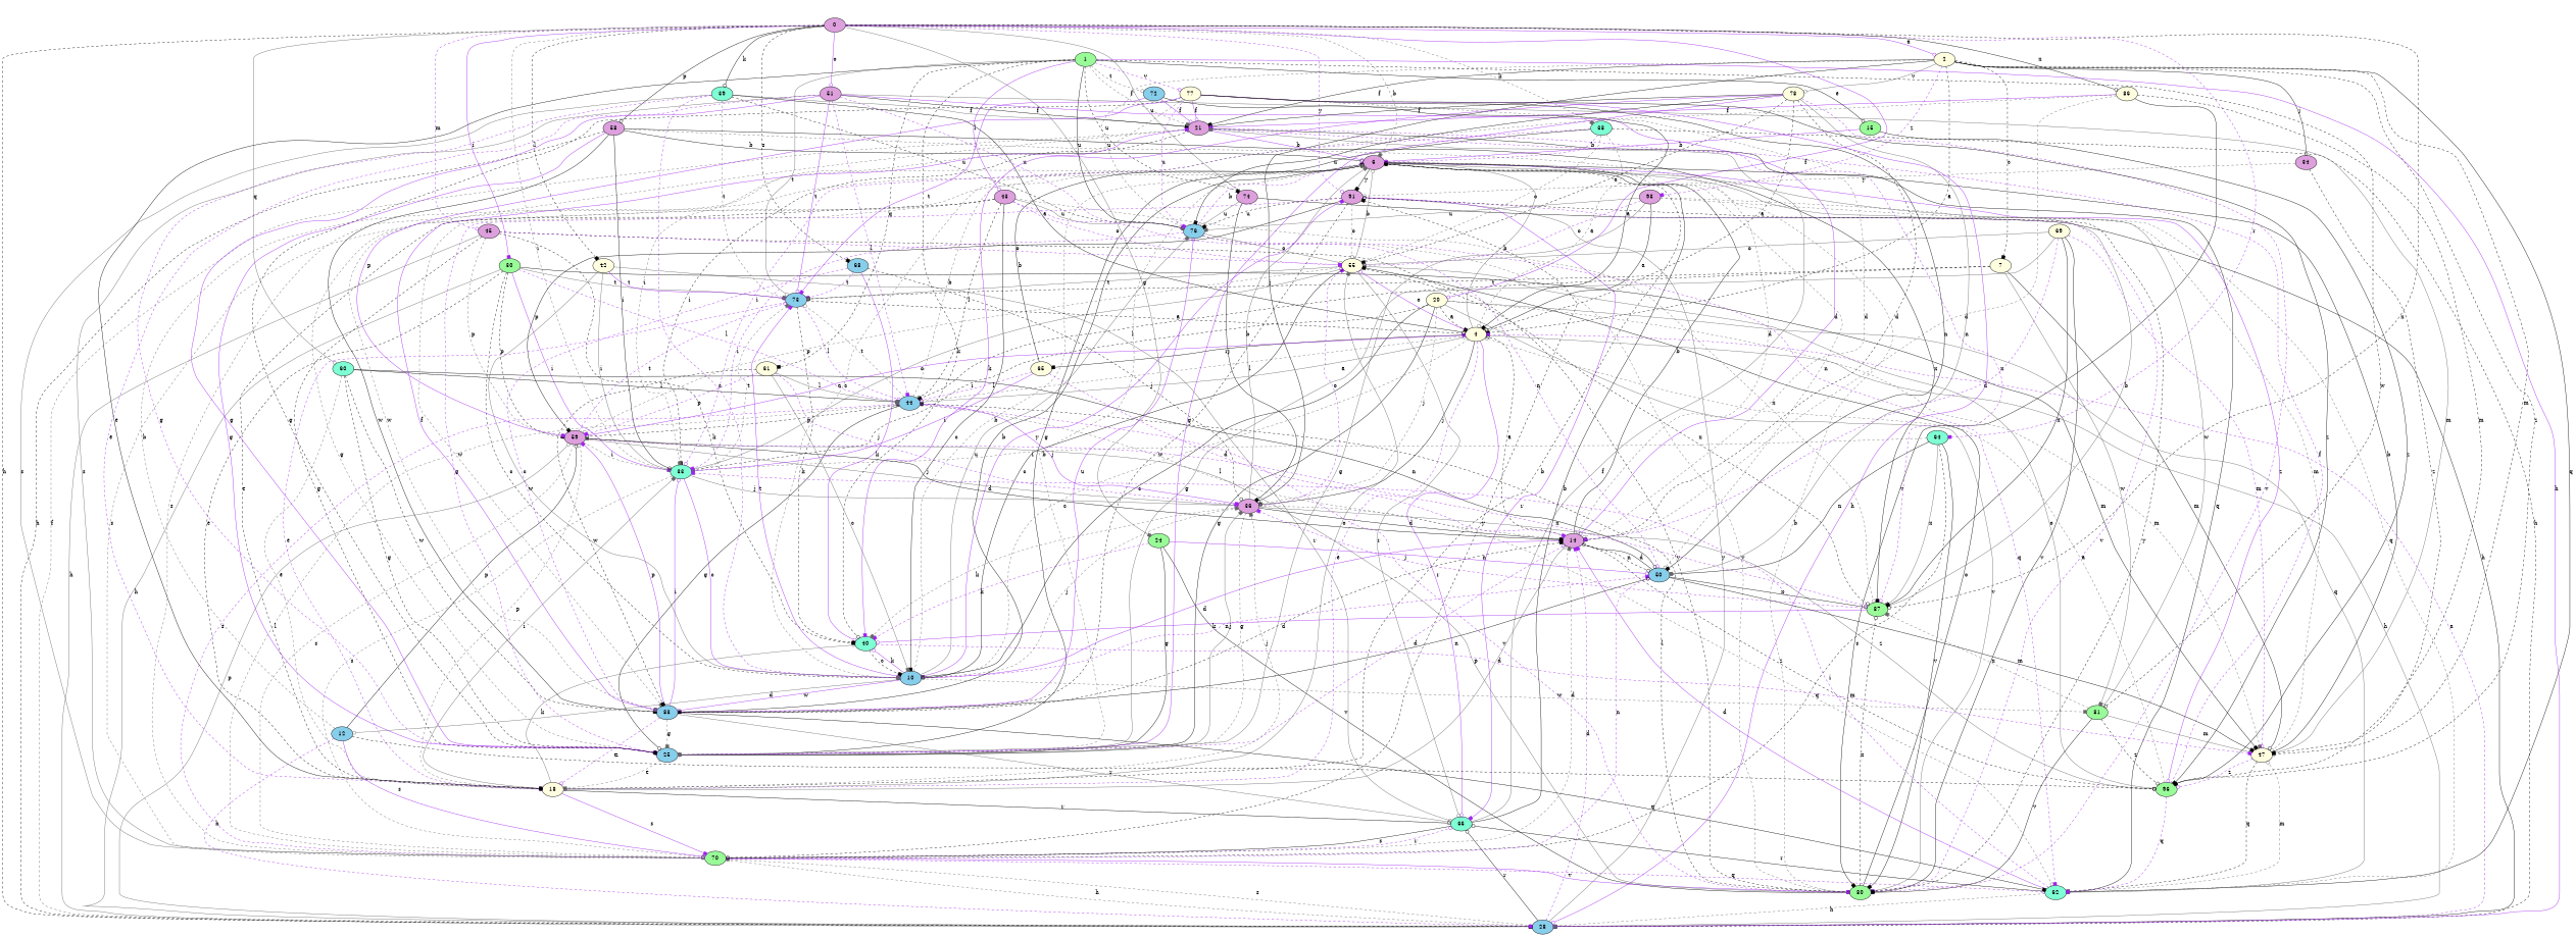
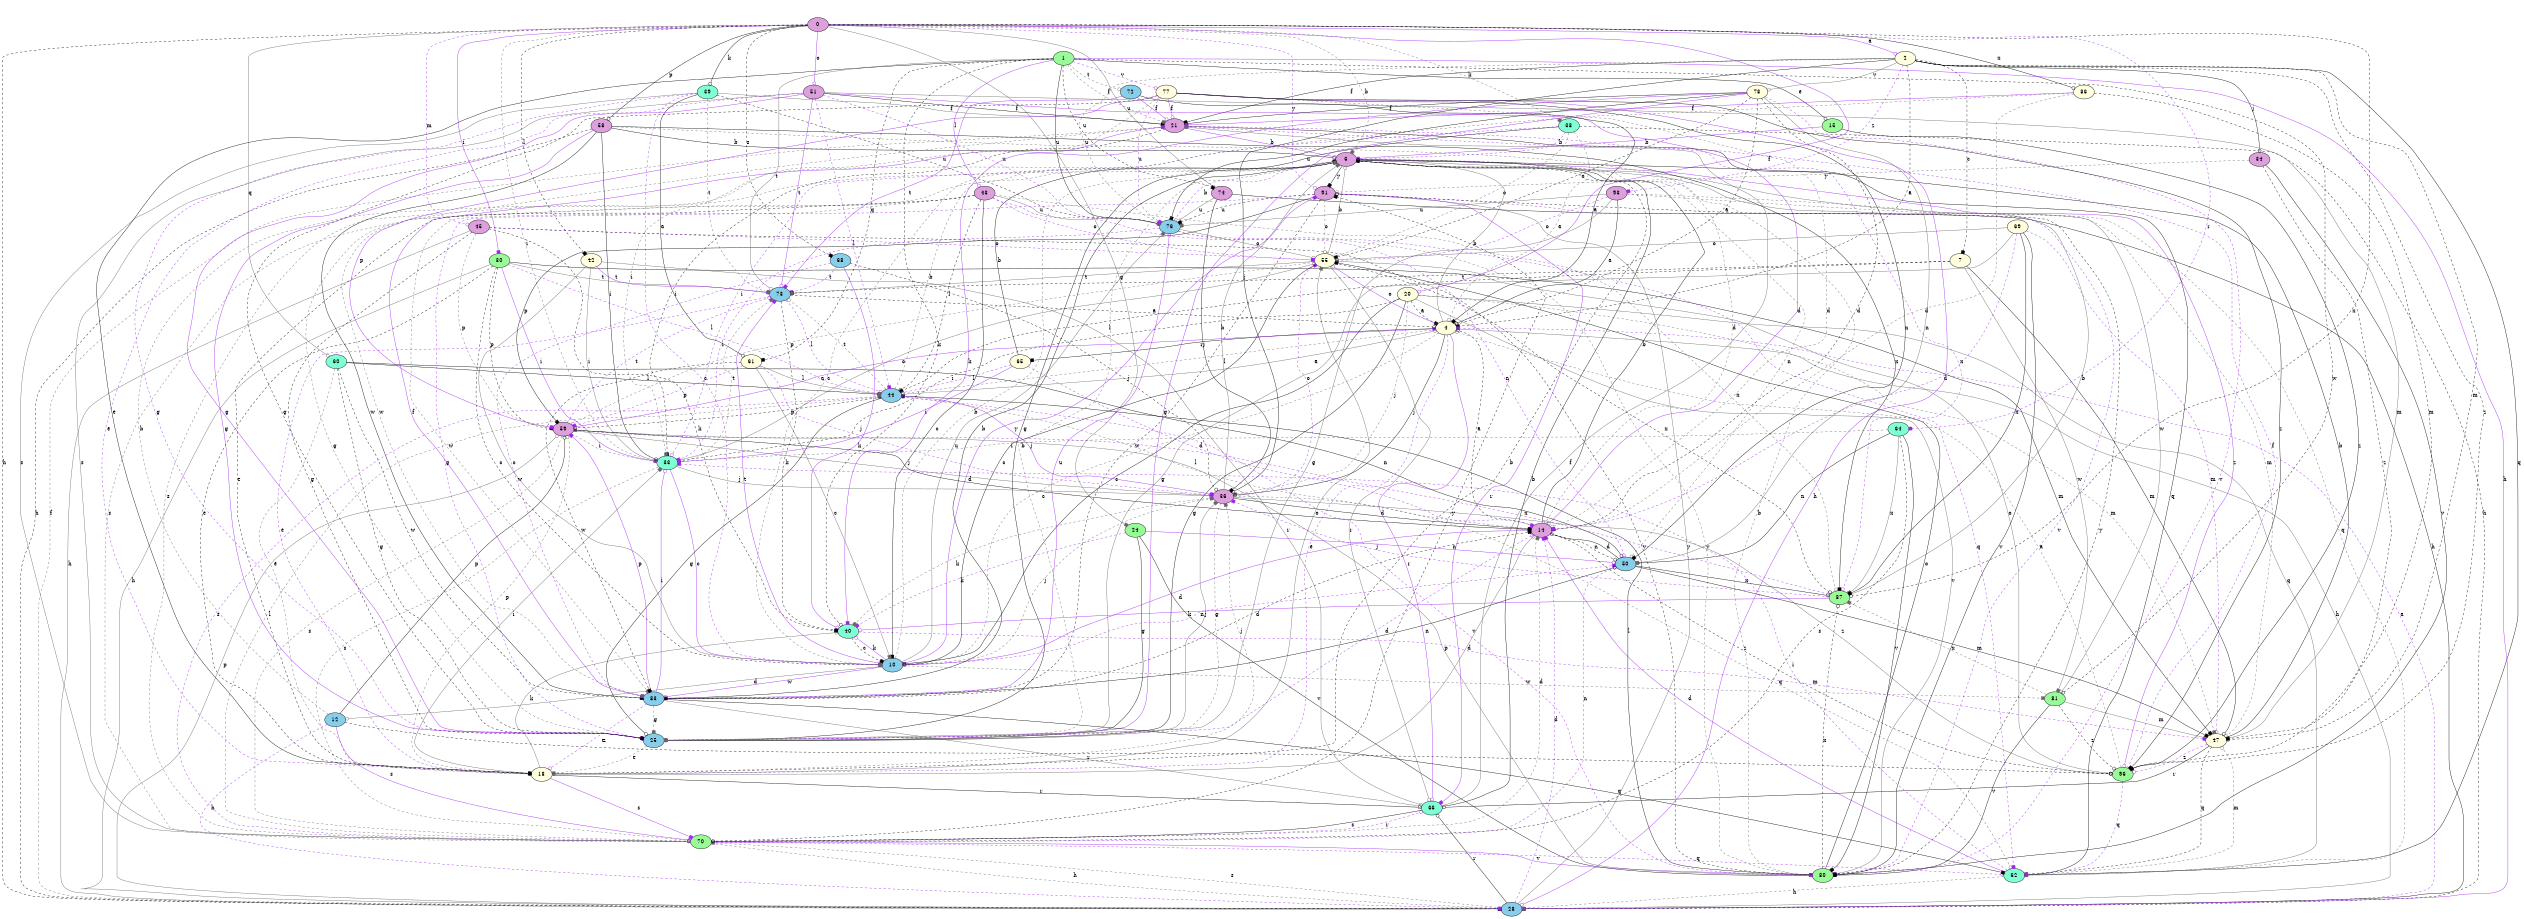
  strict digraph {
    node [fillcolor=lightyellow style=filled]
    edge [arrowhead=odot color=black style=dashed]
    2
    0 [fillcolor=plum]
    6 [fillcolor=plum]
    20
    24 [fillcolor=palegreen]
    28 [fillcolor=skyblue]
    30 [fillcolor=palegreen]
    33 [fillcolor=aquamarine]
    38 [fillcolor=aquamarine]
    39 [fillcolor=aquamarine]
    42
    45 [fillcolor=plum]
    51 [fillcolor=plum]
    58 [fillcolor=plum]
    60 [fillcolor=aquamarine]
    64 [fillcolor=aquamarine]
    68 [fillcolor=skyblue]
    74 [fillcolor=plum]
    86
    87 [fillcolor=palegreen]
    91 [fillcolor=plum]
    21 [fillcolor=plum]
    76 [fillcolor=skyblue]
    4
    7
    34 [fillcolor=plum]
    36 [fillcolor=plum]
    47
    62 [fillcolor=aquamarine]
    78
    93 [fillcolor=plum]
    96 [fillcolor=palegreen]
    81 [fillcolor=palegreen]
    25 [fillcolor=skyblue]
    50 [fillcolor=skyblue]
    70 [fillcolor=palegreen]
    10 [fillcolor=skyblue]
    80 [fillcolor=palegreen]
    40 [fillcolor=aquamarine]
    66 [fillcolor=aquamarine]
    14 [fillcolor=plum]
    59 [fillcolor=plum]
    18
    73 [fillcolor=skyblue]
    44 [fillcolor=skyblue]
    55
    83 [fillcolor=skyblue]
    69
    1 [fillcolor=palegreen]
    15 [fillcolor=palegreen]
    43 [fillcolor=plum]
    61
    72 [fillcolor=skyblue]
    77
    65
    12 [fillcolor=skyblue]
    2 -> 21 [arrowhead=box label=f style=solid]
    2 -> 76 [arrowhead=box color=gray40 label=u]
    2 -> 4 [arrowhead=box label=a]
    2 -> 7 [arrowhead=box label=c]
    2 -> 34 [label=j style=solid]
    2 -> 36 [label=j style=solid]
    2 -> 47 [label=m]
    2 -> 62 [label=q style=solid]
    2 -> 78 [color=gray40 label=v style=solid]
    2 -> 93 [arrowhead=box color=purple label=z]
    2 -> 96 [label=z]
    0 -> 2 [color=purple label=a style=solid]
    0 -> 6 [arrowhead=box color=gray40 label=b]
    0 -> 20 [color=purple label=f style=solid]
    0 -> 24 [arrowhead=box color=gray40 label=g style=solid]
    0 -> 28 [arrowhead=box label=h]
    0 -> 30 [arrowhead=box color=purple label=i style=solid]
    0 -> 33 [arrowhead=box color=gray40 label=i]
    0 -> 38 [arrowhead=box color=gray40 label=k]
    0 -> 39 [label=k style=solid]
    0 -> 42 [arrowhead=box label=l]
    0 -> 45 [color=purple label=m]
    0 -> 51 [color=purple label=o style=solid]
    0 -> 58 [label=p style=solid]
    0 -> 60 [color=gray40 label=q style=solid]
    0 -> 64 [arrowhead=box color=purple label=r]
    0 -> 68 [arrowhead=box label=s]
    0 -> 74 [color=gray40 label=u style=solid]
    0 -> 86 [label=x style=solid]
    0 -> 87 [label=x]
    0 -> 91 [color=purple label=y]
    6 -> 91 [arrowhead=box label=y style=solid]
    6 -> 96 [color=purple label=z style=solid]
    6 -> 81 [color=gray40 label=w style=solid]
    6 -> 25 [arrowhead=box color=gray40 label=g]
    6 -> 50 [color=gray40 label=n]
    6 -> 70 [color=gray40 label=s]
    20 -> 33 [label=i]
    20 -> 4 [arrowhead=box label=a]
    20 -> 36 [arrowhead=box color=gray40 label=j]
    20 -> 47 [arrowhead=box color=gray40 label=m]
    20 -> 62 [arrowhead=box color=gray40 label=q style=solid]
    20 -> 25 [label=g style=solid]
    20 -> 10 [arrowhead=box label=c style=solid]
    20 -> 80 [arrowhead=box color=gray40 label=v style=solid]
    24 -> 25 [label=g style=solid]
    24 -> 50 [color=purple label=n style=solid]
    24 -> 80 [label=v style=solid]
    24 -> 40 [arrowhead=box color=purple label=k]
    28 -> 91 [color=gray40 label=y style=solid]
    28 -> 21 [arrowhead=box color=gray40 label=f]
    28 -> 4 [arrowhead=box color=purple label=a]
    28 -> 70 [arrowhead=box color=gray40 label=s]
    28 -> 66 [label=r style=solid]
    28 -> 14 [arrowhead=box color=purple label=d]
    28 -> 59 [color=gray40 label=p style=solid]
    30 -> 28 [color=gray40 label=h style=solid]
    30 -> 33 [arrowhead=box color=purple label=i style=solid]
    30 -> 47 [arrowhead=box label=m style=solid]
    30 -> 10 [arrowhead=box label=c]
    30 -> 59 [arrowhead=box label=p]
    30 -> 18 [label=e]
    30 -> 73 [arrowhead=box color=gray40 label=t style=solid]
    30 -> 44 [color=purple label=l]
    33 -> 36 [color=gray40 label=j style=solid]
    33 -> 70 [color=gray40 label=s]
    33 -> 10 [arrowhead=box color=purple label=c style=solid]
    33 -> 73 [arrowhead=box color=gray40 label=t]
    33 -> 55 [color=gray40 label=o style=solid]
    38 -> 6 [arrowhead=box color=purple label=b]
    38 -> 28 [arrowhead=box label=h]
    38 -> 33 [color=purple label=i]
    38 -> 4 [color=gray40 label=a]
    38 -> 25 [label=g style=solid]
    38 -> 55 [color=gray40 label=o]
    39 -> 21 [color=gray40 label=f style=solid]
    39 -> 76 [label=u]
-   39 -> 4 [label=a style=solid]
+   39 -> 61 [label=a style=solid]
    39 -> 25 [color=purple label=g]
    39 -> 70 [color=gray40 label=s style=solid]
    39 -> 10 [color=purple label=c]
    39 -> 73 [arrowhead=box color=gray40 label=t]
    42 -> 33 [color=gray40 label=i style=solid]
    42 -> 10 [arrowhead=box color=gray40 label=c style=solid]
    42 -> 66 [color=gray40 label=r style=solid]
    42 -> 73 [color=purple label=t style=solid]
    45 -> 28 [arrowhead=box color=gray40 label=h style=solid]
    45 -> 25 [label=g]
    45 -> 80 [arrowhead=box label=v]
    45 -> 40 [arrowhead=box label=k]
    45 -> 59 [color=gray40 label=p]
    45 -> 55 [arrowhead=box color=purple label=o]
    51 -> 21 [arrowhead=box label=f style=solid]
    51 -> 76 [arrowhead=box color=purple label=u]
    51 -> 47 [arrowhead=box color=gray40 label=m style=solid]
    51 -> 25 [arrowhead=box color=purple label=g style=solid]
    51 -> 70 [color=gray40 label=s style=solid]
    51 -> 14 [color=purple label=d style=solid]
    51 -> 18 [arrowhead=box color=purple label=e]
    51 -> 73 [color=purple label=t style=solid]
    51 -> 44 [arrowhead=box color=purple label=l]
    58 -> 6 [label=b style=solid]
    58 -> 28 [arrowhead=box label=h]
    58 -> 33 [label=i style=solid]
    58 -> 87 [arrowhead=box label=x style=solid]
    58 -> 25 [color=purple label=g style=solid]
    58 -> 14 [color=gray40 label=d]
    58 -> 83 [arrowhead=box label=w style=solid]
    60 -> 25 [label=g]
    60 -> 50 [label=n style=solid]
    60 -> 18 [arrowhead=box color=gray40 label=e]
    60 -> 44 [arrowhead=box label=l style=solid]
    60 -> 83 [arrowhead=box label=w]
    64 -> 33 [arrowhead=box color=gray40 label=i]
    64 -> 87 [arrowhead=box color=gray40 label=x style=solid]
    64 -> 50 [label=n style=solid]
    64 -> 70 [label=s]
    64 -> 80 [arrowhead=box label=v style=solid]
    68 -> 36 [label=j]
    68 -> 40 [color=purple label=k style=solid]
    68 -> 73 [arrowhead=box color=purple label=t]
    68 -> 83 [arrowhead=box color=purple label=w]
    74 -> 28 [arrowhead=box label=h style=solid]
    74 -> 76 [color=gray40 label=u style=solid]
    74 -> 36 [arrowhead=box label=j style=solid]
    86 -> 21 [arrowhead=box color=purple label=f style=solid]
    86 -> 47 [arrowhead=box label=m]
    86 -> 10 [arrowhead=box color=gray40 label=c]
-   86 -> 80 [arrowhead=box label=v style=solid]
+   34 -> 80 [arrowhead=box label=v style=solid]
    86 -> 14 [arrowhead=box color=gray40 label=d]
    87 -> 6 [color=gray40 label=b style=solid]
    87 -> 36 [arrowhead=box color=purple label=j]
    87 -> 40 [color=purple label=k style=solid]
    91 -> 76 [arrowhead=box label=u]
    91 -> 25 [arrowhead=box color=purple label=g]
    91 -> 80 [arrowhead=box color=purple label=v]
    91 -> 66 [arrowhead=box color=purple label=r style=solid]
    91 -> 59 [arrowhead=box label=p style=solid]
    91 -> 55 [color=gray40 label=o]
    91 -> 83 [arrowhead=box label=w]
    21 -> 6 [color=purple label=b style=solid]
    21 -> 33 [arrowhead=box label=i]
    21 -> 87 [color=purple label=x]
    21 -> 62 [label=q style=solid]
    21 -> 83 [arrowhead=box color=gray40 label=w]
    76 -> 6 [arrowhead=box color=purple label=b]
    76 -> 33 [arrowhead=box color=purple label=i]
    76 -> 62 [arrowhead=box color=purple label=q]
    76 -> 80 [arrowhead=box color=gray40 label=v]
    76 -> 55 [color=gray40 label=o style=solid]
    4 -> 6 [color=gray40 label=b style=solid]
    4 -> 28 [arrowhead=box color=gray40 label=h style=solid]
    4 -> 36 [label=j style=solid]
    4 -> 10 [arrowhead=box color=gray40 label=c]
    4 -> 66 [color=purple label=r style=solid]
    4 -> 18 [color=purple label=e]
    4 -> 44 [color=gray40 label=l]
    4 -> 55 [color=purple label=o style=solid]
    4 -> 65 [arrowhead=box label=r style=solid]
    7 -> 47 [label=m style=solid]
    7 -> 81 [arrowhead=box color=gray40 label=w style=solid]
    7 -> 73 [arrowhead=box label=t]
    7 -> 44 [arrowhead=box label=l]
    34 -> 91 [color=gray40 label=y]
    34 -> 96 [label=z]
    36 -> 6 [arrowhead=box color=gray40 label=b style=solid]
    36 -> 62 [color=gray40 label=q]
    36 -> 96 [color=gray40 label=z style=solid]
    36 -> 25 [color=gray40 label=g]
    36 -> 40 [arrowhead=box color=gray40 label=k]
    36 -> 14 [arrowhead=box label=d style=solid]
    36 -> 55 [arrowhead=box color=purple label=o]
    47 -> 6 [label=b style=solid]
    47 -> 62 [arrowhead=box label=q]
    47 -> 96 [color=purple label=z]
-   62 -> 66 [label=r style=solid]
+   47 -> 66 [label=r style=solid]
    62 -> 28 [color=gray40 label=h]
    62 -> 33 [arrowhead=box color=purple label=i]
    62 -> 47 [color=gray40 label=m]
    62 -> 14 [arrowhead=box color=purple label=d style=solid]
    78 -> 21 [label=f style=solid]
    78 -> 76 [arrowhead=box label=u style=solid]
    78 -> 4 [label=a]
    78 -> 25 [color=purple label=g style=solid]
    78 -> 50 [arrowhead=box color=gray40 label=n style=solid]
    78 -> 80 [arrowhead=box color=purple label=v]
    78 -> 40 [arrowhead=box color=purple label=k style=solid]
    78 -> 14 [arrowhead=box label=d]
    78 -> 55 [arrowhead=box label=o]
    93 -> 76 [arrowhead=box color=gray40 label=u style=solid]
    93 -> 4 [label=a style=solid]
    93 -> 47 [color=gray40 label=m]
    93 -> 62 [arrowhead=box color=gray40 label=q]
    93 -> 25 [arrowhead=box color=gray40 label=g style=solid]
    93 -> 55 [color=purple label=o]
    96 -> 21 [arrowhead=box color=purple label=f]
    96 -> 4 [color=gray40 label=a]
    96 -> 62 [arrowhead=box color=purple label=q]
    96 -> 55 [arrowhead=box color=gray40 label=o style=solid]
    81 -> 87 [arrowhead=box color=gray40 label=x]
    81 -> 47 [color=gray40 label=m style=solid]
    81 -> 96 [label=z]
    81 -> 80 [label=v style=solid]
    25 -> 6 [color=gray40 label=b]
    25 -> 36 [arrowhead=box color=gray40 label=j style=solid]
    25 -> 14 [color=purple label=d]
    25 -> 18 [arrowhead=box color=gray40 label=e]
    50 -> 87 [label=x style=solid]
    50 -> 47 [arrowhead=box label=m style=solid]
    50 -> 14 [label=d style=solid]
    70 -> 28 [color=gray40 label=h]
    70 -> 91 [arrowhead=box label=y]
    70 -> 62 [color=purple label=q]
    70 -> 50 [color=purple label=n]
    70 -> 80 [arrowhead=box color=purple label=v style=solid]
    70 -> 66 [color=purple label=r]
    70 -> 14 [arrowhead=box color=gray40 label=d]
    70 -> 44 [arrowhead=box color=gray40 label=l]
    10 -> 6 [color=gray40 label=b]
    10 -> 91 [arrowhead=box color=purple label=y style=solid]
    10 -> 76 [arrowhead=box color=gray40 label=u style=solid]
    10 -> 36 [arrowhead=box color=gray40 label=j]
    10 -> 81 [arrowhead=box color=gray40 label=w]
    10 -> 50 [arrowhead=box color=purple label=n]
    10 -> 40 [color=purple label=k style=solid]
    10 -> 14 [arrowhead=box color=purple label=d style=solid]
    10 -> 73 [arrowhead=box color=purple label=t style=solid]
    10 -> 83 [color=purple label=w style=solid]
    10 -> 12 [color=gray40 label=d style=solid]
    80 -> 6 [color=gray40 label=b]
    80 -> 87 [label=x]
    80 -> 91 [label=y]
    80 -> 59 [arrowhead=box color=gray40 label=p style=solid]
-   80 -> 44 [arrowhead=box label=l]
+   80 -> 44 [arrowhead=box label=l style=solid]
    80 -> 55 [arrowhead=box label=o style=solid]
    40 -> 47 [arrowhead=box color=purple label=m]
    40 -> 10 [arrowhead=box label=c]
    66 -> 6 [arrowhead=box label=b style=solid]
    66 -> 21 [arrowhead=box color=gray40 label=f style=solid]
    66 -> 70 [label=s style=solid]
    14 -> 6 [label=b style=solid]
    14 -> 4 [label=a]
    14 -> 96 [label=z]
    14 -> 50 [label=n]
    14 -> 44 [color=gray40 label=l]
    59 -> 33 [color=gray40 label=i]
    59 -> 87 [color=purple label=x]
    59 -> 4 [arrowhead=box color=purple label=a style=solid]
    59 -> 36 [color=gray40 label=j style=solid]
    59 -> 70 [color=gray40 label=s]
    59 -> 14 [arrowhead=box label=d style=solid]
    59 -> 73 [color=purple label=t]
    18 -> 6 [label=b]
    18 -> 33 [arrowhead=box color=gray40 label=i style=solid]
    18 -> 36 [arrowhead=box color=gray40 label=j]
    18 -> 70 [arrowhead=box color=purple label=s style=solid]
    18 -> 40 [color=gray40 label=k style=solid]
    18 -> 66 [label=r style=solid]
    18 -> 14 [color=gray40 label=d style=solid]
    18 -> 59 [color=gray40 label=p]
    18 -> 55 [arrowhead=box color=gray40 label=o style=solid]
    73 -> 4 [label=a]
    73 -> 40 [arrowhead=box label=k]
    73 -> 18 [color=purple label=e]
    73 -> 44 [color=purple label=l]
    44 -> 6 [color=gray40 label=b]
    44 -> 4 [color=gray40 label=a style=solid]
    44 -> 36 [arrowhead=box color=purple label=j style=solid]
    44 -> 25 [label=g style=solid]
    44 -> 70 [color=purple label=s]
    44 -> 80 [color=purple label=v]
    44 -> 59 [label=p]
    44 -> 73 [color=gray40 label=t]
    55 -> 6 [color=gray40 label=b style=solid]
    55 -> 87 [label=x]
    55 -> 10 [label=c style=solid]
    55 -> 66 [color=gray40 label=r style=solid]
    55 -> 59 [color=gray40 label=p]
    55 -> 73 [arrowhead=box color=gray40 label=t style=solid]
    83 -> 6 [arrowhead=box label=b style=solid]
    83 -> 33 [color=purple label=i style=solid]
    83 -> 21 [arrowhead=box color=purple label=f style=solid]
    83 -> 76 [color=purple label=u style=solid]
    83 -> 62 [arrowhead=box label=q style=solid]
    83 -> 25 [arrowhead=box color=gray40 label=g]
    83 -> 50 [label=n style=solid]
    83 -> 66 [color=gray40 label=r style=solid]
    83 -> 14 [arrowhead=box label=d]
    83 -> 59 [arrowhead=box color=purple label=p style=solid]
    83 -> 18 [color=purple label=e]
    69 -> 87 [arrowhead=box label=x style=solid]
    69 -> 47 [color=purple label=m]
    69 -> 25 [arrowhead=box color=gray40 label=g style=solid]
    69 -> 80 [arrowhead=box label=v style=solid]
    69 -> 14 [arrowhead=box color=purple label=d]
    69 -> 55 [color=gray40 label=o style=solid]
    1 -> 28 [color=purple label=h style=solid]
    1 -> 74 [arrowhead=box label=u]
    1 -> 21 [arrowhead=box color=gray40 label=f]
    1 -> 76 [label=u style=solid]
    1 -> 81 [label=w]
    1 -> 40 [label=k]
    1 -> 18 [arrowhead=box label=e style=solid]
    1 -> 73 [color=gray40 label=t style=solid]
    1 -> 15 [label=e style=solid]
    1 -> 43 [color=purple label=l style=solid]
    1 -> 61 [arrowhead=box label=q]
    1 -> 72 [color=gray40 label=t]
    1 -> 77 [color=purple label=v]
    15 -> 6 [color=purple label=b style=solid]
    15 -> 96 [arrowhead=box label=z style=solid]
    43 -> 87 [color=gray40 label=x]
    43 -> 76 [arrowhead=box color=gray40 label=u style=solid]
    43 -> 50 [color=purple label=n]
    43 -> 70 [color=gray40 label=s]
    43 -> 10 [arrowhead=box label=c style=solid]
    43 -> 18 [label=e]
    43 -> 44 [label=l]
    43 -> 55 [arrowhead=box color=purple label=o]
    43 -> 83 [arrowhead=box color=gray40 label=w]
    61 -> 36 [arrowhead=box color=purple label=j]
    61 -> 10 [arrowhead=box color=gray40 label=c style=solid]
    61 -> 59 [arrowhead=box color=purple label=p]
    61 -> 44 [arrowhead=box color=gray40 label=l style=solid]
    61 -> 83 [arrowhead=box label=w]
    72 -> 21 [color=purple label=f style=solid]
    72 -> 4 [arrowhead=box label=a style=solid]
    72 -> 73 [arrowhead=box color=purple label=t style=solid]
    77 -> 28 [color=purple label=h style=solid]
    77 -> 33 [arrowhead=box color=gray40 label=i]
    77 -> 21 [color=purple label=f style=solid]
    77 -> 76 [arrowhead=box color=purple label=u]
    77 -> 96 [arrowhead=box label=z style=solid]
    77 -> 25 [arrowhead=box label=g]
    77 -> 50 [arrowhead=box label=n style=solid]
    77 -> 14 [color=gray40 label=d]
    77 -> 59 [arrowhead=box color=purple label=p style=solid]
    65 -> 6 [arrowhead=box label=b style=solid]
    65 -> 33 [color=purple label=i style=solid]
    65 -> 14 [arrowhead=box color=purple label=d]
    65 -> 44 [color=purple label=l]
    12 -> 6 [arrowhead=box color=gray40 label=b]
    12 -> 28 [arrowhead=box color=purple label=h]
    12 -> 96 [label=z]
    12 -> 70 [color=purple label=s style=solid]
    12 -> 59 [label=p style=solid]
  }
